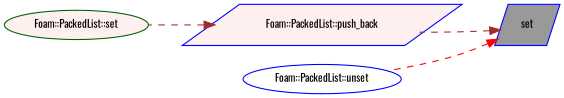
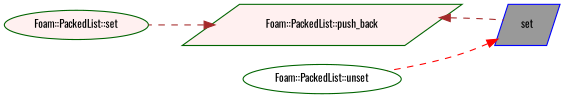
  digraph {
    fontname=Oswald
    rankdir=RL
    node [color=blue fillcolor="#FFF0F0" fontname=Oswald fontsize=10 shape=parallelogram style=filled]
    edge [color=brown dir=back fontname=Oswald fontsize=10 labelfontname=Helvetica labelfontsize=10 style=dashed]
    n1 [fillcolor=grey60 fontcolor=black height=0.2 label=set width=0.4]
-   n2 [height=0.2 label="Foam::PackedList::push_back" width=0.4]
-   n3 [fillcolor=white height=0.2 label="Foam::PackedList::unset" shape=ellipse width=0.4]
+   n2 [color=darkgreen height=0.2 label="Foam::PackedList::push_back" width=0.4]
+   n3 [color=darkgreen fillcolor=white height=0.2 label="Foam::PackedList::unset" shape=ellipse width=0.4]
    n4 [color=darkgreen height=0.2 label="Foam::PackedList::set" shape=ellipse width=0.4]
-   n1 -> n2
+   n2 -> n1
    n1 -> n3 [color=red]
    n2 -> n4
  }
